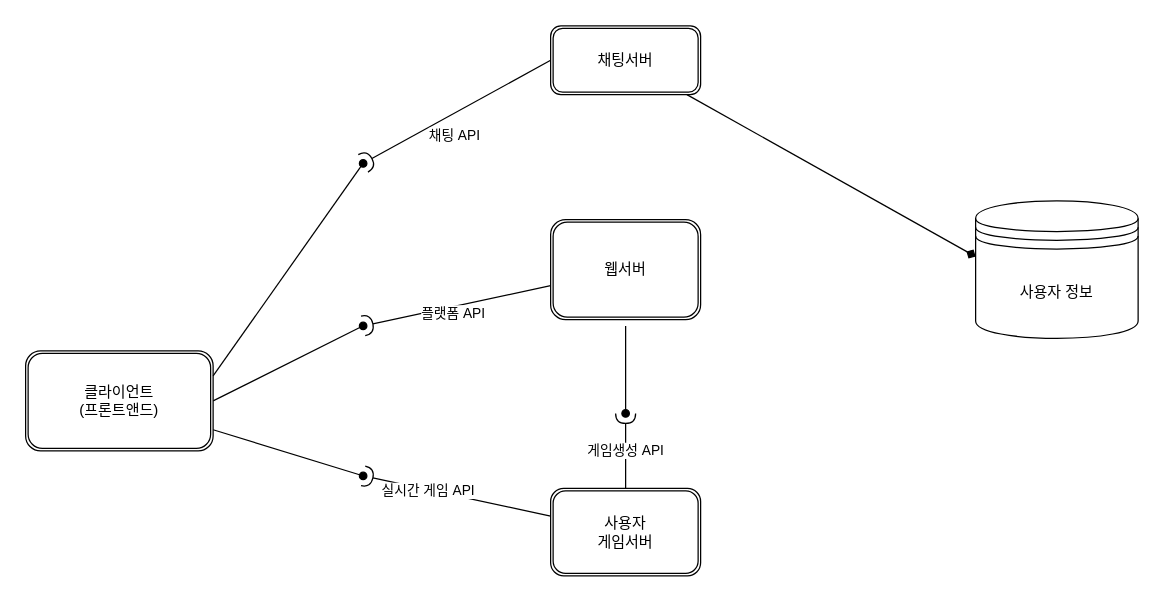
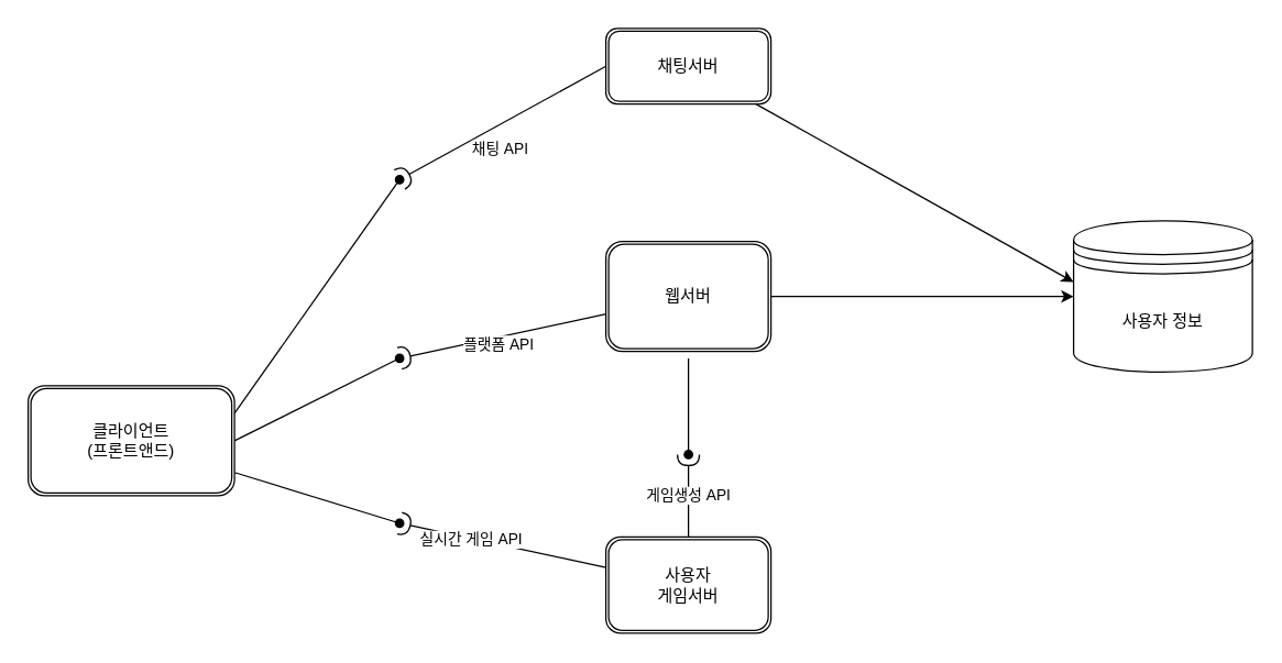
  <mxCell id="0" />
  <mxCell id="1" parent="0" />
  <mxCell id="2" style="edgeStyle=none;html=1;endArrow=halfCircle;endFill=0;" parent="1" source="4" edge="1"><mxGeometry relative="1" as="geometry"><mxPoint x="290" y="380" as="targetPoint" /></mxGeometry></mxCell>
  <mxCell id="3" value="실시간 게임 API" style="edgeLabel;html=1;align=center;verticalAlign=middle;resizable=0;points=[];" parent="2" vertex="1" connectable="0"><mxGeometry x="0.317" y="1" relative="1" as="geometry"><mxPoint as="offset" /></mxGeometry></mxCell>
  <mxCell id="4" value="사용자&lt;br&gt;게임서버" style="shape=ext;double=1;rounded=1;whiteSpace=wrap;html=1;" parent="1" vertex="1"><mxGeometry x="440" y="390" width="120" height="70" as="geometry" /></mxCell>
  <mxCell id="5" style="edgeStyle=none;html=1;endArrow=halfCircle;endFill=0;" parent="1" source="8" edge="1"><mxGeometry relative="1" as="geometry"><mxPoint x="290" y="260" as="targetPoint" /></mxGeometry></mxCell>
  <mxCell id="6" value="플랫폼 API" style="edgeLabel;html=1;align=center;verticalAlign=middle;resizable=0;points=[];" parent="5" vertex="1" connectable="0"><mxGeometry x="0.533" y="1" relative="1" as="geometry"><mxPoint x="37" y="-4" as="offset" /></mxGeometry></mxCell>
+ <mxCell id="7" style="edgeStyle=none;html=1;endArrow=classic;endFill=1;entryX=0;entryY=0.5;entryDx=0;entryDy=0;" parent="1" source="8" target="9" edge="1"><mxGeometry relative="1" as="geometry"><mxPoint x="810" y="220" as="targetPoint" /></mxGeometry></mxCell>
  <mxCell id="8" value="웹서버" style="shape=ext;double=1;rounded=1;whiteSpace=wrap;html=1;" parent="1" vertex="1"><mxGeometry x="440" y="175" width="120" height="80" as="geometry" /></mxCell>
  <mxCell id="9" value="사용자 정보" style="shape=datastore;whiteSpace=wrap;html=1;" parent="1" vertex="1"><mxGeometry x="780" y="160" width="130" height="110" as="geometry" /></mxCell>
  <mxCell id="10" style="edgeStyle=none;html=1;endArrow=oval;endFill=1;" parent="1" source="12" edge="1"><mxGeometry relative="1" as="geometry"><mxPoint x="290" y="380" as="targetPoint" /></mxGeometry></mxCell>
  <mxCell id="11" style="edgeStyle=none;html=1;endArrow=oval;endFill=1;exitX=1;exitY=0.5;exitDx=0;exitDy=0;" parent="1" source="12" edge="1"><mxGeometry relative="1" as="geometry"><mxPoint x="290" y="260" as="targetPoint" /></mxGeometry></mxCell>
  <mxCell id="12" value="클라이언트&lt;br&gt;(프론트앤드)" style="shape=ext;double=1;rounded=1;whiteSpace=wrap;html=1;" parent="1" vertex="1"><mxGeometry x="20" y="280" width="150" height="80" as="geometry" /></mxCell>
  <mxCell id="13" value="게임생성 API" style="edgeStyle=none;html=1;endArrow=halfCircle;endFill=0;exitX=0.5;exitY=0;exitDx=0;exitDy=0;" parent="1" source="4" edge="1"><mxGeometry relative="1" as="geometry"><mxPoint x="500" y="330" as="targetPoint" /><mxPoint x="450" y="238.5" as="sourcePoint" /><mxPoint as="offset" /></mxGeometry></mxCell>
  <mxCell id="14" style="edgeStyle=none;html=1;endArrow=oval;endFill=1;" parent="1" edge="1"><mxGeometry relative="1" as="geometry"><mxPoint x="500" y="330" as="targetPoint" /><mxPoint x="500" y="260" as="sourcePoint" /></mxGeometry></mxCell>
- <mxCell id="15" style="edgeStyle=none;html=1;entryX=0;entryY=0.405;entryDx=0;entryDy=0;entryPerimeter=0;endArrow=diamond;" edge="1" parent="1" source="16" target="9"><mxGeometry relative="1" as="geometry" /></mxCell>
+ <mxCell id="15" style="edgeStyle=none;html=1;entryX=0;entryY=0.405;entryDx=0;entryDy=0;entryPerimeter=0;" edge="1" parent="1" source="16" target="9"><mxGeometry relative="1" as="geometry" /></mxCell>
  <mxCell id="16" value="채팅서버" style="shape=ext;double=1;rounded=1;whiteSpace=wrap;html=1;" vertex="1" parent="1"><mxGeometry x="440" y="20" width="120" height="55" as="geometry" /></mxCell>
  <mxCell id="17" style="edgeStyle=none;html=1;endArrow=halfCircle;endFill=0;exitX=0;exitY=0.5;exitDx=0;exitDy=0;" edge="1" parent="1" source="16"><mxGeometry relative="1" as="geometry"><mxPoint x="290" y="130" as="targetPoint" /><mxPoint x="440" y="49.997" as="sourcePoint" /></mxGeometry></mxCell>
  <mxCell id="18" value="채팅&amp;nbsp;API" style="edgeLabel;html=1;align=center;verticalAlign=middle;resizable=0;points=[];" vertex="1" connectable="0" parent="17"><mxGeometry x="0.533" y="1" relative="1" as="geometry"><mxPoint x="37" y="-4" as="offset" /></mxGeometry></mxCell>
  <mxCell id="19" style="edgeStyle=none;html=1;endArrow=oval;endFill=1;exitX=1;exitY=0.25;exitDx=0;exitDy=0;" edge="1" parent="1" source="12"><mxGeometry relative="1" as="geometry"><mxPoint x="290" y="130" as="targetPoint" /><mxPoint x="150" y="330" as="sourcePoint" /></mxGeometry></mxCell>
